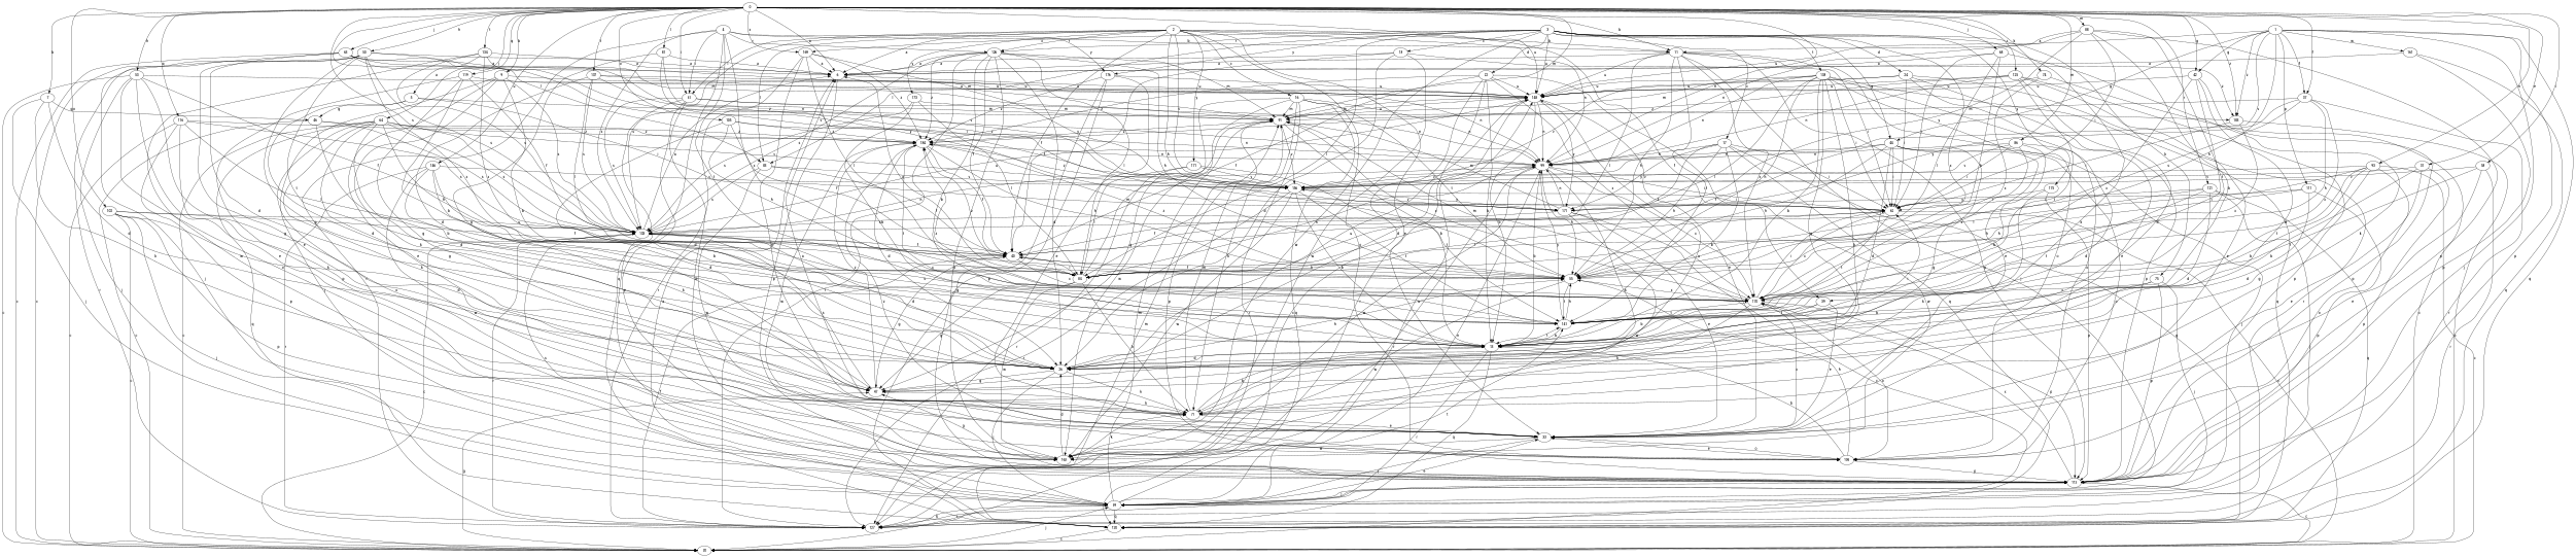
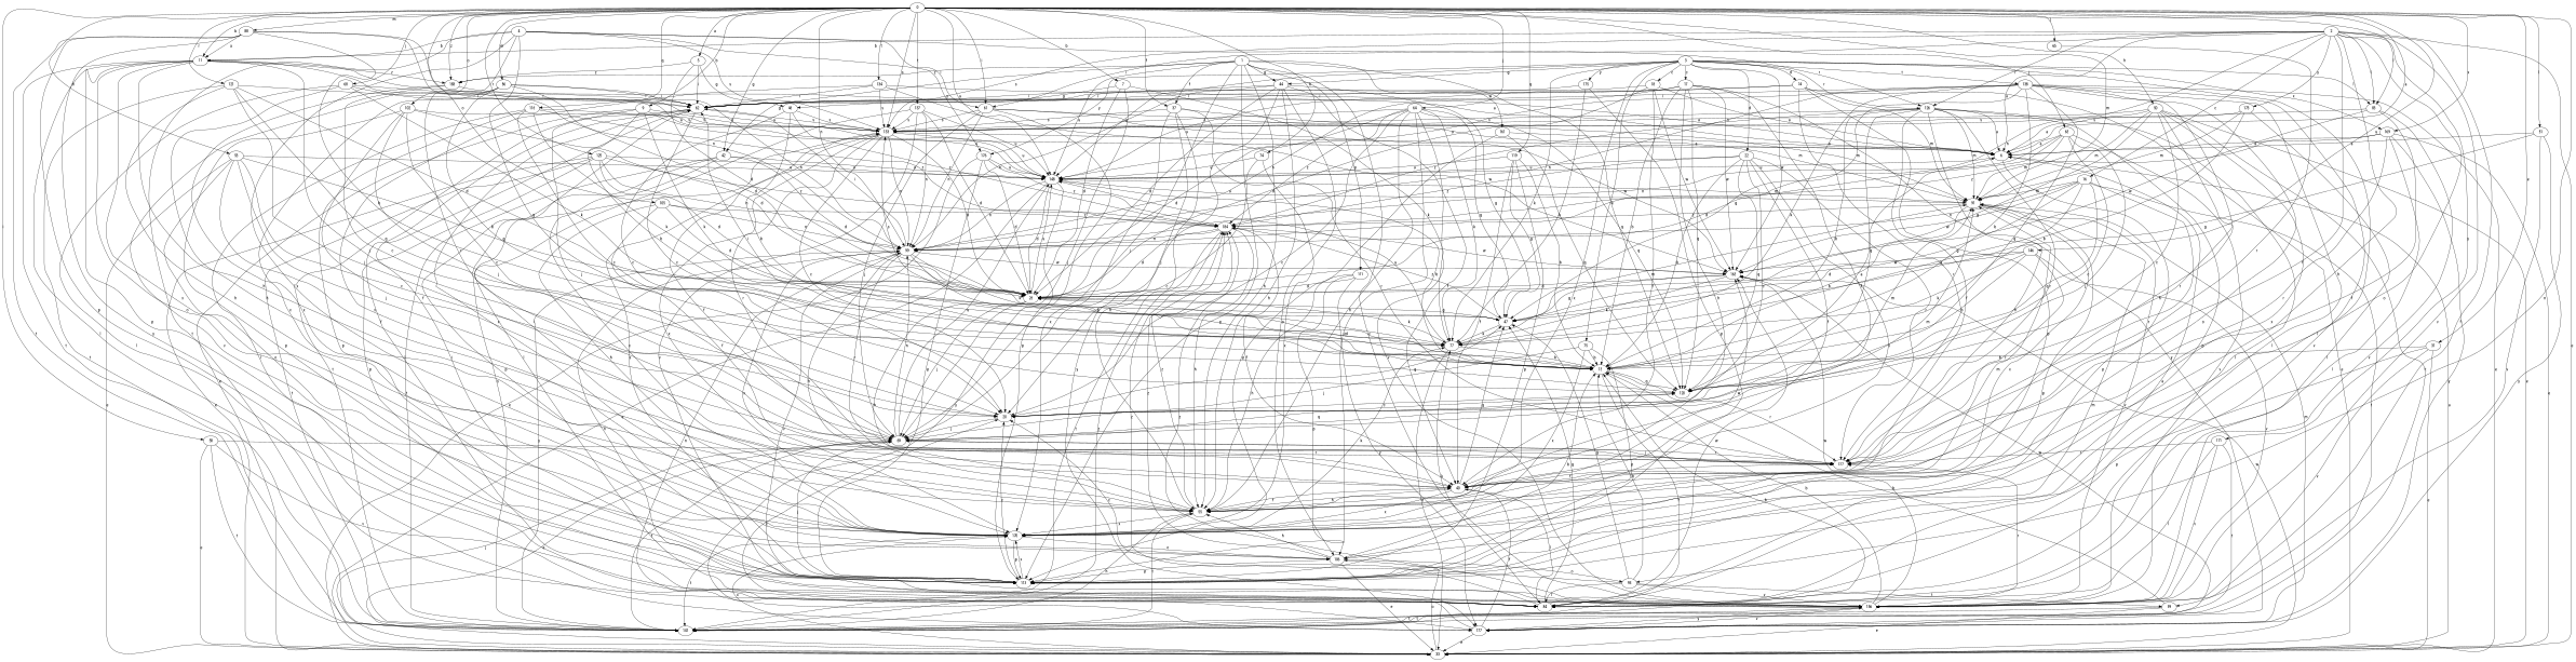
  strict digraph {
    fontname="Roboto Condensed"
    node [fontname="Roboto Condensed"]
    edge [fontname="Roboto Condensed"]
    0
    5
    6
    7
    9
    11
    31
    37
    42
    50
    53
    58
    61
    63
    64
+   65
    68
    74
    81
    83
    86
    88
    91
    93
    99
    102
    105
    116
    119
    121
    125
    133
    134
    137
    146
    148
    169
    183
    26
    46
    62
    113
    69
    77
    33
    13
    55
    106
    84
    170
    141
    156
    127
    177
    47
    20
    40
    163
    120
    184
    39
    1
    44
    111
    161
    2
    16
    126
    171
    173
    3
    17
    18
    22
    24
    75
    138
    175
    176
    4
-   134 -> 5 [label=a]
+   0 -> 5 [label=a]
    0 -> 6 [label=a]
    0 -> 7 [label=b]
    0 -> 9 [label=b]
    0 -> 11 [label=b]
    0 -> 31 [label=e]
    0 -> 37 [label=f]
    0 -> 42 [label=g]
    0 -> 50 [label=h]
    0 -> 53 [label=h]
    0 -> 58 [label=i]
    0 -> 61 [label=i]
    0 -> 63 [label=j]
    0 -> 64 [label=j]
+   0 -> 65 [label=j]
    0 -> 68 [label=j]
    0 -> 74 [label=k]
    0 -> 81 [label=l]
    0 -> 83 [label=l]
    0 -> 86 [label=m]
    0 -> 88 [label=m]
    0 -> 91 [label=m]
    0 -> 93 [label=n]
    0 -> 99 [label=n]
    0 -> 102 [label=o]
    0 -> 105 [label=o]
    0 -> 116 [label=q]
    0 -> 119 [label=q]
    0 -> 121 [label=r]
    0 -> 125 [label=r]
    0 -> 133 [label=s]
    0 -> 134 [label=t]
    0 -> 137 [label=t]
    0 -> 146 [label=u]
    0 -> 148 [label=u]
    0 -> 169 [label=x]
    0 -> 183 [label=z]
    5 -> 183 [label=z]
    5 -> 26 [label=d]
    5 -> 46 [label=g]
    5 -> 62 [label=i]
    6 -> 148 [label=u]
    6 -> 113 [label=p]
    7 -> 26 [label=d]
    7 -> 46 [label=g]
    7 -> 69 [label=j]
    7 -> 77 [label=k]
    9 -> 133 [label=s]
    9 -> 148 [label=u]
    9 -> 69 [label=j]
    9 -> 77 [label=k]
    9 -> 33 [label=e]
    9 -> 13 [label=b]
    11 -> 6 [label=a]
    11 -> 148 [label=u]
    11 -> 183 [label=z]
    11 -> 113 [label=p]
    11 -> 69 [label=j]
    11 -> 55 [label=h]
    11 -> 106 [label=o]
    11 -> 84 [label=l]
    11 -> 170 [label=x]
    11 -> 141 [label=t]
    31 -> 113 [label=p]
    31 -> 33 [label=e]
    31 -> 13 [label=b]
    31 -> 156 [label=v]
    37 -> 91 [label=m]
    37 -> 133 [label=s]
    37 -> 55 [label=h]
    37 -> 170 [label=x]
    37 -> 127 [label=r]
    37 -> 177 [label=y]
    42 -> 148 [label=u]
    42 -> 26 [label=d]
    42 -> 113 [label=p]
    42 -> 170 [label=x]
    42 -> 141 [label=t]
    50 -> 6 [label=a]
    50 -> 91 [label=m]
    50 -> 133 [label=s]
    50 -> 33 [label=e]
    50 -> 170 [label=x]
    50 -> 141 [label=t]
    50 -> 127 [label=r]
    50 -> 47 [label=g]
    50 -> 20 [label=c]
    53 -> 148 [label=u]
    53 -> 69 [label=j]
    53 -> 33 [label=e]
    53 -> 106 [label=o]
    53 -> 47 [label=g]
    53 -> 20 [label=c]
    53 -> 40 [label=f]
    58 -> 33 [label=e]
    58 -> 141 [label=t]
    58 -> 156 [label=v]
    58 -> 127 [label=r]
    61 -> 91 [label=m]
    61 -> 99 [label=n]
    61 -> 133 [label=s]
    61 -> 113 [label=p]
    61 -> 69 [label=j]
    61 -> 163 [label=w]
    63 -> 6 [label=a]
    63 -> 91 [label=m]
    63 -> 99 [label=n]
    63 -> 26 [label=d]
    63 -> 69 [label=j]
    63 -> 156 [label=v]
    63 -> 20 [label=c]
    64 -> 133 [label=s]
    64 -> 26 [label=d]
    64 -> 77 [label=k]
    64 -> 55 [label=h]
    64 -> 106 [label=o]
    64 -> 156 [label=v]
    64 -> 47 [label=g]
    64 -> 20 [label=c]
    64 -> 120 [label=q]
    64 -> 184 [label=z]
+   65 -> 127 [label=r]
    68 -> 6 [label=a]
    68 -> 62 [label=i]
    68 -> 77 [label=k]
    68 -> 55 [label=h]
    68 -> 84 [label=l]
    74 -> 148 [label=u]
    74 -> 170 [label=x]
    74 -> 20 [label=c]
    81 -> 6 [label=a]
    81 -> 156 [label=v]
    81 -> 177 [label=y]
    81 -> 47 [label=g]
    83 -> 133 [label=s]
    83 -> 156 [label=v]
    83 -> 40 [label=f]
    83 -> 163 [label=w]
    86 -> 99 [label=n]
    86 -> 26 [label=d]
    86 -> 62 [label=i]
    86 -> 13 [label=b]
    86 -> 170 [label=x]
    86 -> 156 [label=v]
    88 -> 11 [label=a]
    88 -> 99 [label=n]
    88 -> 62 [label=i]
    88 -> 113 [label=p]
    88 -> 13 [label=b]
    88 -> 141 [label=t]
    88 -> 177 [label=y]
    91 -> 148 [label=u]
    91 -> 113 [label=p]
    91 -> 13 [label=b]
    91 -> 170 [label=x]
    91 -> 156 [label=v]
    91 -> 184 [label=z]
    93 -> 13 [label=b]
-   93 -> 106 [label=o]
+   106 -> 93 [label=o]
    93 -> 84 [label=l]
    93 -> 156 [label=v]
    93 -> 47 [label=g]
    93 -> 20 [label=c]
    93 -> 39 [label=t]
    99 -> 62 [label=i]
    99 -> 77 [label=k]
    99 -> 13 [label=b]
    99 -> 55 [label=h]
    99 -> 170 [label=x]
    99 -> 156 [label=v]
    99 -> 127 [label=r]
    99 -> 163 [label=w]
    102 -> 133 [label=s]
    102 -> 26 [label=d]
    102 -> 113 [label=p]
    102 -> 69 [label=j]
    102 -> 20 [label=c]
    102 -> 40 [label=f]
    105 -> 99 [label=n]
    105 -> 26 [label=d]
    105 -> 55 [label=h]
    105 -> 40 [label=f]
    105 -> 184 [label=z]
    116 -> 133 [label=s]
    116 -> 113 [label=p]
    116 -> 77 [label=k]
    116 -> 84 [label=l]
    116 -> 20 [label=c]
    116 -> 184 [label=z]
    119 -> 148 [label=u]
    119 -> 113 [label=p]
    119 -> 13 [label=b]
    119 -> 47 [label=g]
    119 -> 40 [label=f]
    121 -> 26 [label=d]
    121 -> 62 [label=i]
    121 -> 69 [label=j]
    121 -> 55 [label=h]
    121 -> 141 [label=t]
    121 -> 120 [label=q]
    125 -> 99 [label=n]
    125 -> 148 [label=u]
    125 -> 26 [label=d]
    125 -> 113 [label=p]
    125 -> 33 [label=e]
    125 -> 141 [label=t]
    125 -> 184 [label=z]
    133 -> 6 [label=a]
    133 -> 99 [label=n]
    133 -> 148 [label=u]
    133 -> 26 [label=d]
    133 -> 170 [label=x]
    133 -> 127 [label=r]
    133 -> 20 [label=c]
    133 -> 40 [label=f]
    134 -> 6 [label=a]
    134 -> 133 [label=s]
    134 -> 62 [label=i]
    134 -> 170 [label=x]
    134 -> 163 [label=w]
    137 -> 99 [label=n]
    137 -> 133 [label=s]
    137 -> 148 [label=u]
    137 -> 26 [label=d]
    137 -> 84 [label=l]
    137 -> 156 [label=v]
    146 -> 26 [label=d]
    146 -> 77 [label=k]
    146 -> 13 [label=b]
    146 -> 156 [label=v]
    146 -> 127 [label=r]
    146 -> 163 [label=w]
    148 -> 91 [label=m]
    148 -> 99 [label=n]
    148 -> 26 [label=d]
    148 -> 33 [label=e]
    148 -> 13 [label=b]
    148 -> 177 [label=y]
    169 -> 6 [label=a]
    169 -> 33 [label=e]
    169 -> 84 [label=l]
    169 -> 127 [label=r]
    169 -> 177 [label=y]
    169 -> 184 [label=z]
    183 -> 62 [label=i]
    183 -> 170 [label=x]
    183 -> 20 [label=c]
    26 -> 148 [label=u]
    26 -> 69 [label=j]
    26 -> 77 [label=k]
    26 -> 55 [label=h]
    26 -> 47 [label=g]
    46 -> 133 [label=s]
    46 -> 13 [label=b]
    46 -> 20 [label=c]
    46 -> 184 [label=z]
    62 -> 133 [label=s]
    62 -> 84 [label=l]
    62 -> 170 [label=x]
    62 -> 141 [label=t]
    62 -> 20 [label=c]
    113 -> 133 [label=s]
    113 -> 69 [label=j]
    113 -> 170 [label=x]
    113 -> 20 [label=c]
    69 -> 91 [label=m]
    69 -> 99 [label=n]
    69 -> 148 [label=u]
    69 -> 33 [label=e]
    69 -> 141 [label=t]
    69 -> 127 [label=r]
    69 -> 120 [label=q]
    77 -> 91 [label=m]
    77 -> 148 [label=u]
    77 -> 33 [label=e]
    77 -> 13 [label=b]
    33 -> 6 [label=a]
    33 -> 69 [label=j]
    33 -> 106 [label=o]
    33 -> 170 [label=x]
    33 -> 163 [label=w]
    13 -> 26 [label=d]
    13 -> 62 [label=i]
    13 -> 141 [label=t]
    13 -> 127 [label=r]
    13 -> 120 [label=q]
    55 -> 170 [label=x]
    55 -> 141 [label=t]
    55 -> 40 [label=f]
    55 -> 163 [label=w]
    55 -> 184 [label=z]
    106 -> 113 [label=p]
    106 -> 33 [label=e]
    106 -> 13 [label=b]
    106 -> 55 [label=h]
    106 -> 184 [label=z]
    84 -> 6 [label=a]
    84 -> 91 [label=m]
    84 -> 99 [label=n]
    84 -> 77 [label=k]
    84 -> 47 [label=g]
    84 -> 163 [label=w]
    84 -> 184 [label=z]
    170 -> 91 [label=m]
    170 -> 62 [label=i]
    170 -> 113 [label=p]
    170 -> 77 [label=k]
    170 -> 106 [label=o]
    170 -> 141 [label=t]
    141 -> 99 [label=y]
    141 -> 133 [label=s]
    141 -> 13 [label=b]
    141 -> 55 [label=h]
    141 -> 184 [label=z]
    156 -> 62 [label=i]
    156 -> 13 [label=b]
    156 -> 141 [label=t]
    156 -> 127 [label=r]
    156 -> 177 [label=y]
    156 -> 163 [label=w]
    156 -> 184 [label=z]
-   127 -> 69 [label=b]
+   127 -> 69 [label=j]
    127 -> 40 [label=f]
    177 -> 91 [label=m]
    177 -> 99 [label=n]
    177 -> 33 [label=e]
    177 -> 156 [label=v]
    177 -> 20 [label=c]
    177 -> 40 [label=f]
    177 -> 163 [label=w]
    47 -> 133 [label=s]
    47 -> 77 [label=k]
    47 -> 184 [label=z]
    20 -> 69 [label=j]
    20 -> 47 [label=g]
    40 -> 55 [label=h]
    40 -> 84 [label=l]
    40 -> 170 [label=x]
    40 -> 47 [label=g]
    163 -> 26 [label=d]
    163 -> 77 [label=k]
    163 -> 47 [label=g]
    120 -> 6 [label=a]
    120 -> 91 [label=m]
    120 -> 20 [label=c]
    184 -> 99 [label=n]
    184 -> 26 [label=d]
    184 -> 55 [label=h]
    184 -> 141 [label=t]
    184 -> 40 [label=f]
    184 -> 163 [label=w]
    39 -> 33 [label=e]
    39 -> 13 [label=b]
    39 -> 141 [label=t]
    1 -> 37 [label=f]
    1 -> 42 [label=g]
    1 -> 148 [label=u]
    1 -> 183 [label=z]
    1 -> 113 [label=p]
    1 -> 69 [label=j]
    1 -> 55 [label=h]
    1 -> 156 [label=v]
    1 -> 120 [label=q]
    1 -> 44 [label=g]
    1 -> 111 [label=p]
    1 -> 161 [label=w]
    44 -> 99 [label=n]
    44 -> 26 [label=d]
    44 -> 62 [label=i]
    44 -> 69 [label=j]
    44 -> 55 [label=h]
    44 -> 106 [label=o]
    44 -> 47 [label=g]
    44 -> 40 [label=f]
    111 -> 26 [label=d]
    111 -> 113 [label=p]
    111 -> 55 [label=h]
    111 -> 177 [label=y]
    161 -> 6 [label=a]
    161 -> 113 [label=p]
    161 -> 120 [label=q]
    2 -> 6 [label=a]
    2 -> 11 [label=b]
    2 -> 61 [label=i]
    2 -> 83 [label=l]
    2 -> 99 [label=n]
    2 -> 133 [label=s]
    2 -> 33 [label=e]
    2 -> 55 [label=h]
    2 -> 106 [label=o]
    2 -> 156 [label=v]
    2 -> 40 [label=f]
    2 -> 39 [label=f]
    2 -> 16 [label=c]
    2 -> 126 [label=r]
    2 -> 171 [label=y]
    2 -> 173 [label=y]
    16 -> 91 [label=m]
    16 -> 99 [label=n]
    16 -> 77 [label=k]
-   16 -> 55 [label=t]
+   16 -> 141 [label=t]
    16 -> 127 [label=r]
    16 -> 47 [label=g]
    16 -> 163 [label=w]
    16 -> 120 [label=q]
    126 -> 6 [label=a]
    126 -> 91 [label=m]
    126 -> 133 [label=s]
    126 -> 113 [label=p]
    126 -> 13 [label=b]
    126 -> 55 [label=h]
    126 -> 84 [label=l]
    126 -> 127 [label=r]
    126 -> 40 [label=f]
    126 -> 120 [label=q]
    126 -> 184 [label=z]
    171 -> 84 [label=l]
    171 -> 141 [label=t]
    171 -> 156 [label=v]
    171 -> 127 [label=r]
    173 -> 91 [label=m]
    173 -> 133 [label=s]
    173 -> 13 [label=b]
    173 -> 84 [label=l]
    3 -> 83 [label=l]
    3 -> 148 [label=u]
    3 -> 169 [label=x]
    3 -> 77 [label=k]
    3 -> 84 [label=l]
    3 -> 170 [label=x]
    3 -> 163 [label=w]
    3 -> 44 [label=g]
    3 -> 126 [label=r]
    3 -> 17 [label=c]
    3 -> 18 [label=c]
    3 -> 22 [label=d]
    3 -> 24 [label=d]
    3 -> 75 [label=k]
    3 -> 138 [label=t]
    3 -> 175 [label=y]
    3 -> 176 [label=y]
    17 -> 99 [label=n]
    17 -> 62 [label=i]
    17 -> 13 [label=b]
    17 -> 55 [label=h]
    17 -> 177 [label=y]
    17 -> 40 [label=f]
    17 -> 163 [label=w]
    17 -> 120 [label=q]
    18 -> 6 [label=a]
    18 -> 26 [label=d]
    18 -> 62 [label=i]
    18 -> 40 [label=f]
    18 -> 163 [label=w]
    22 -> 148 [label=u]
    22 -> 13 [label=b]
    22 -> 170 [label=x]
    22 -> 127 [label=r]
    22 -> 20 [label=c]
    22 -> 40 [label=f]
    22 -> 120 [label=q]
    22 -> 184 [label=z]
    24 -> 91 [label=m]
    24 -> 148 [label=u]
    24 -> 62 [label=i]
    24 -> 113 [label=p]
    24 -> 33 [label=e]
    24 -> 127 [label=r]
    75 -> 113 [label=p]
    75 -> 69 [label=j]
    75 -> 13 [label=b]
    75 -> 170 [label=x]
    138 -> 99 [label=n]
    138 -> 148 [label=u]
    138 -> 62 [label=i]
    138 -> 77 [label=k]
    138 -> 33 [label=e]
    138 -> 13 [label=b]
    138 -> 55 [label=h]
    138 -> 106 [label=o]
    138 -> 84 [label=l]
    138 -> 156 [label=v]
    138 -> 47 [label=g]
    138 -> 120 [label=q]
    175 -> 62 [label=i]
    175 -> 113 [label=p]
    175 -> 77 [label=k]
    176 -> 148 [label=u]
    176 -> 26 [label=d]
    176 -> 113 [label=p]
    176 -> 33 [label=e]
    176 -> 184 [label=z]
    4 -> 11 [label=b]
    4 -> 61 [label=i]
    4 -> 133 [label=s]
    4 -> 170 [label=x]
    4 -> 141 [label=t]
    4 -> 127 [label=r]
    4 -> 120 [label=q]
    4 -> 126 [label=r]
    4 -> 176 [label=y]
  }
